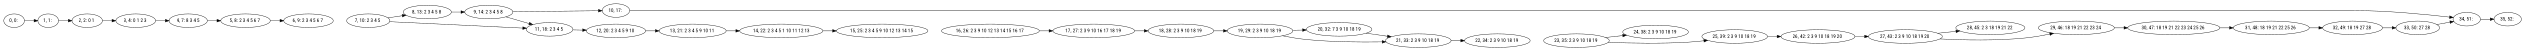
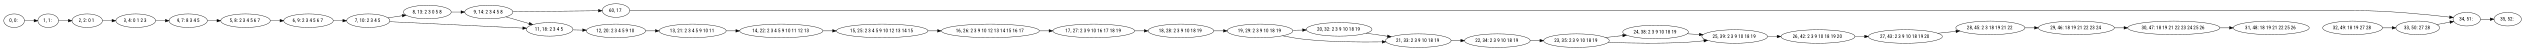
  digraph {
    fontname="Roboto Condensed"
    rankdir=LR
    node [fontname="Roboto Condensed"]
    edge [fontname="Roboto Condensed"]
    n1 [label="0, 0: "]
    n2 [label="1, 1: "]
    n3 [label="2, 2: 0 1 "]
    n4 [label="3, 4: 0 1 2 3 "]
    n5 [label="4, 7: 8 3 4 5"]
    n6 [label="5, 8: 2 3 4 5 6 7 "]
    n7 [label="6, 9: 2 3 4 5 6 7 "]
    n8 [label="7, 10: 2 3 4 5 "]
-   n9 [label="8, 13: 2 3 4 5 8 "]
+   n9 [label="8, 13: 2 3 0 5 8"]
    n10 [label="11, 18: 2 3 4 5 "]
    n11 [label="9, 14: 2 3 4 5 8 "]
    n12 [label="12, 20: 2 3 4 5 9 10 "]
-   n13 [label="10, 17: "]
+   n13 [label="60, 17:"]
    n14 [label="34, 51: "]
    n15 [label="35, 52: "]
    n16 [label="13, 21: 2 3 4 5 9 10 11 "]
-   n17 [label="14, 22: 2 3 4 5 1 10 11 12 13"]
+   n17 [label="14, 22: 2 3 4 5 9 10 11 12 13 "]
    n18 [label="15, 25: 2 3 4 5 9 10 12 13 14 15 "]
    n19 [label="16, 26: 2 3 9 10 12 13 14 15 16 17 "]
    n20 [label="17, 27: 2 3 9 10 16 17 18 19 "]
    n21 [label="18, 28: 2 3 9 10 18 19 "]
    n22 [label="19, 29: 2 3 9 10 18 19 "]
-   n23 [label="20, 32: 7 3 9 10 18 19"]
+   n23 [label="20, 32: 2 3 9 10 18 19 "]
    n24 [label="21, 33: 2 3 9 10 18 19 "]
    n25 [label="22, 34: 2 3 9 10 18 19 "]
    n26 [label="23, 35: 2 3 9 10 18 19 "]
    n27 [label="24, 38: 2 3 9 10 18 19 "]
    n28 [label="25, 39: 2 3 9 10 18 19 "]
    n29 [label="26, 42: 2 3 9 10 18 19 20 "]
    n30 [label="27, 43: 2 3 9 10 18 19 20 "]
    n31 [label="28, 45: 2 3 18 19 21 22 "]
    n32 [label="29, 46: 18 19 21 22 23 24 "]
    n33 [label="30, 47: 18 19 21 22 23 24 25 26 "]
    n34 [label="31, 48: 18 19 21 22 25 26 "]
    n35 [label="32, 49: 18 19 27 28 "]
    n36 [label="33, 50: 27 28 "]
    n1 -> n2
    n2 -> n3
    n3 -> n4
    n4 -> n5
    n5 -> n6
    n6 -> n7
+   n7 -> n8
    n8 -> n9
    n8 -> n10
    n9 -> n11
    n10 -> n12
    n11 -> n10
    n11 -> n13
    n12 -> n16
    n13 -> n14
    n14 -> n15
    n16 -> n17
    n17 -> n18
+   n18 -> n19
    n19 -> n20
    n20 -> n21
    n21 -> n22
    n22 -> n23
    n22 -> n24
    n23 -> n24
    n24 -> n25
+   n25 -> n26
    n26 -> n27
    n26 -> n28
+   n27 -> n28
    n28 -> n29
    n29 -> n30
    n30 -> n31
-   n30 -> n32
+   n31 -> n32
    n32 -> n33
    n33 -> n34
-   n34 -> n35
    n35 -> n36
    n36 -> n14
  }
